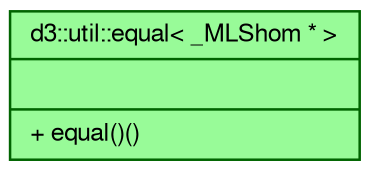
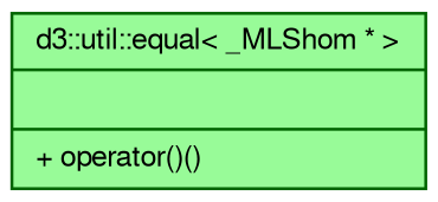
  digraph {
-   n1 [color=darkgreen fillcolor=palegreen fontcolor=black fontname=FreeSans fontsize=10 height=0.2 label="{d3::util::equal\< _MLShom * \>\n||+ equal()()\l}" shape=record style=filled width=0.4]
+   n1 [color=darkgreen fillcolor=palegreen fontcolor=black fontname=FreeSans fontsize=10 height=0.2 label="{d3::util::equal\< _MLShom * \>\n||+ operator()()\l}" shape=record style=filled width=0.4]
  }
